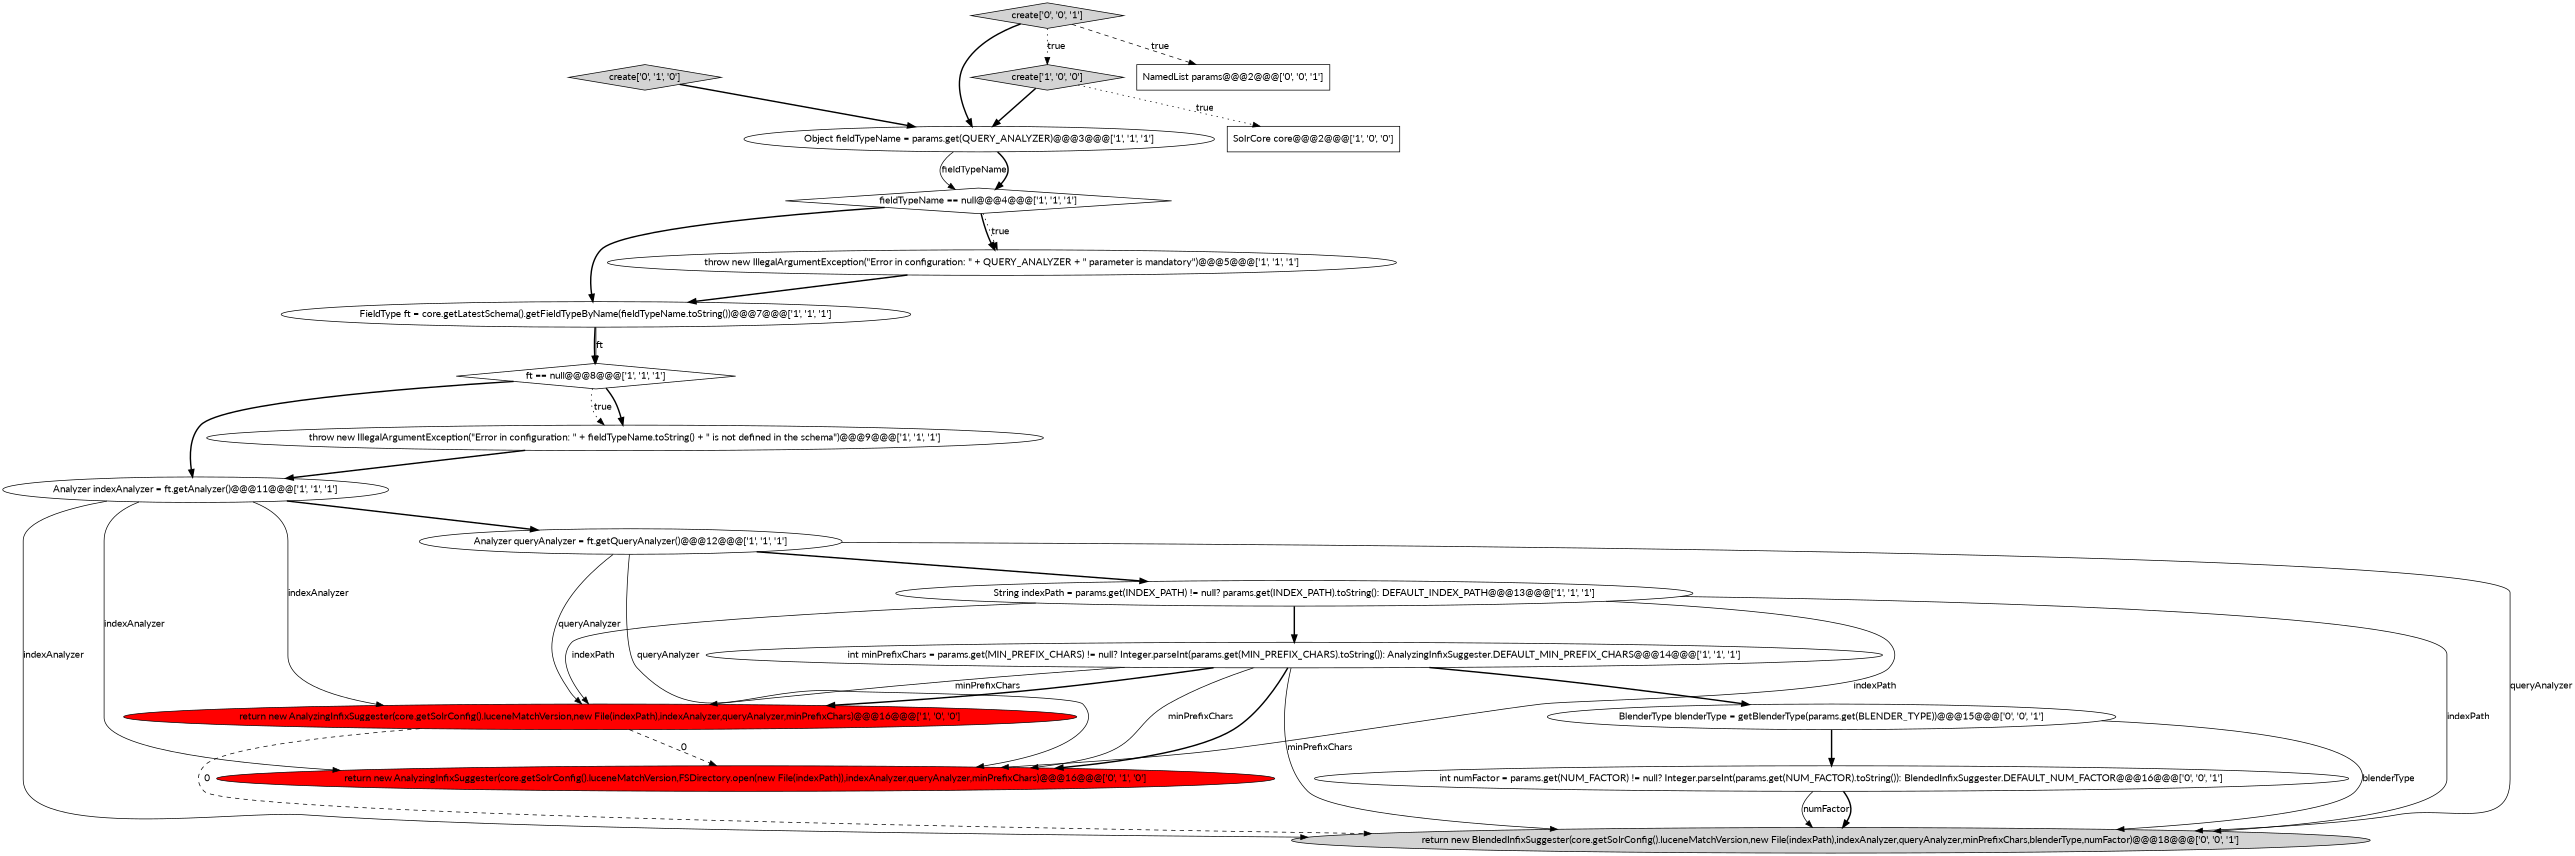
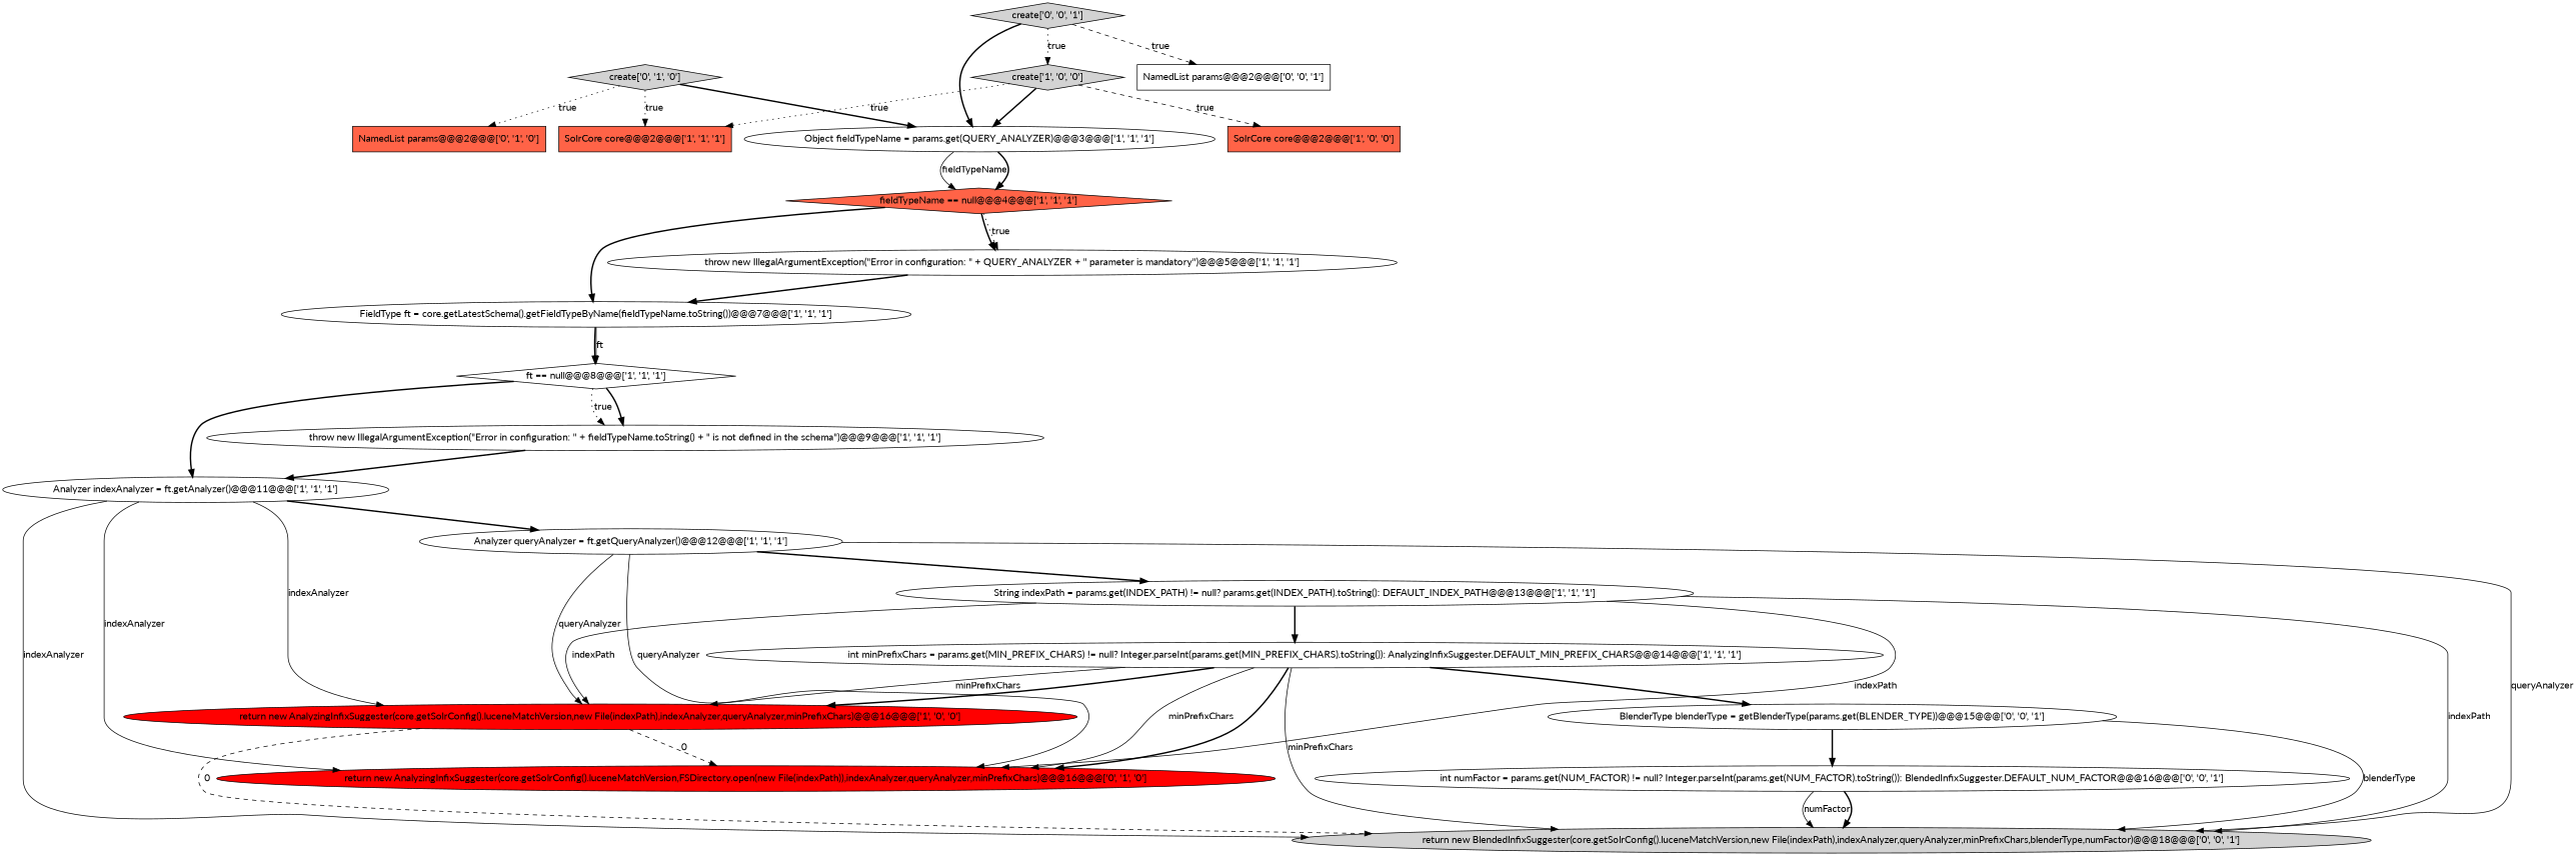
  digraph {
    fontname=Lato
    node [fillcolor=white fontname=Lato shape=ellipse style=filled]
    edge [fontname=Lato style=bold]
    n1 [label="int minPrefixChars = params.get(MIN_PREFIX_CHARS) != null? Integer.parseInt(params.get(MIN_PREFIX_CHARS).toString()): AnalyzingInfixSuggester.DEFAULT_MIN_PREFIX_CHARS@@@14@@@['1', '1', '1']"]
    n2 [fillcolor=lightgray label="return new BlendedInfixSuggester(core.getSolrConfig().luceneMatchVersion,new File(indexPath),indexAnalyzer,queryAnalyzer,minPrefixChars,blenderType,numFactor)@@@18@@@['0', '0', '1']"]
    n3 [label="BlenderType blenderType = getBlenderType(params.get(BLENDER_TYPE))@@@15@@@['0', '0', '1']"]
    n4 [fillcolor=red label="return new AnalyzingInfixSuggester(core.getSolrConfig().luceneMatchVersion,new File(indexPath),indexAnalyzer,queryAnalyzer,minPrefixChars)@@@16@@@['1', '0', '0']"]
    n5 [fillcolor=red label="return new AnalyzingInfixSuggester(core.getSolrConfig().luceneMatchVersion,FSDirectory.open(new File(indexPath)),indexAnalyzer,queryAnalyzer,minPrefixChars)@@@16@@@['0', '1', '0']"]
    n6 [label="int numFactor = params.get(NUM_FACTOR) != null? Integer.parseInt(params.get(NUM_FACTOR).toString()): BlendedInfixSuggester.DEFAULT_NUM_FACTOR@@@16@@@['0', '0', '1']"]
    n7 [label="FieldType ft = core.getLatestSchema().getFieldTypeByName(fieldTypeName.toString())@@@7@@@['1', '1', '1']"]
    n8 [label="ft == null@@@8@@@['1', '1', '1']" shape=diamond]
    n9 [label="Analyzer indexAnalyzer = ft.getAnalyzer()@@@11@@@['1', '1', '1']"]
    n10 [label="throw new IllegalArgumentException(\"Error in configuration: \" + fieldTypeName.toString() + \" is not defined in the schema\")@@@9@@@['1', '1', '1']"]
-   n11 [label="SolrCore core@@@2@@@['1', '0', '0']" shape=box]
+   n11 [fillcolor=tomato label="SolrCore core@@@2@@@['1', '0', '0']" shape=box]
    n12 [fillcolor=lightgray label="create['0', '1', '0']" shape=diamond]
    n13 [label="Object fieldTypeName = params.get(QUERY_ANALYZER)@@@3@@@['1', '1', '1']"]
-   n16 [label="fieldTypeName == null@@@4@@@['1', '1', '1']" shape=diamond]
+   n14 [fillcolor=tomato label="NamedList params@@@2@@@['0', '1', '0']" shape=box]
+   n15 [fillcolor=tomato label="SolrCore core@@@2@@@['1', '1', '1']" shape=box]
+   n16 [fillcolor=tomato label="fieldTypeName == null@@@4@@@['1', '1', '1']" shape=diamond]
    n17 [label="throw new IllegalArgumentException(\"Error in configuration: \" + QUERY_ANALYZER + \" parameter is mandatory\")@@@5@@@['1', '1', '1']"]
    n18 [label="Analyzer queryAnalyzer = ft.getQueryAnalyzer()@@@12@@@['1', '1', '1']"]
    n19 [label="String indexPath = params.get(INDEX_PATH) != null? params.get(INDEX_PATH).toString(): DEFAULT_INDEX_PATH@@@13@@@['1', '1', '1']"]
    n20 [fillcolor=lightgray label="create['1', '0', '0']" shape=diamond]
    n21 [label="NamedList params@@@2@@@['0', '0', '1']" shape=box]
    n22 [fillcolor=lightgray label="create['0', '0', '1']" shape=diamond]
    n1 -> n2 [label=minPrefixChars style=solid]
    n1 -> n3
    n1 -> n4 [label=minPrefixChars style=solid]
    n1 -> n4
    n1 -> n5 [label=minPrefixChars style=solid]
    n1 -> n5
    n3 -> n2 [label=blenderType style=solid]
    n3 -> n6
    n4 -> n2 [label=0 style=dashed]
    n4 -> n5 [label=0 style=dashed]
    n6 -> n2 [label=numFactor style=solid]
    n6 -> n2
    n7 -> n8
    n7 -> n8 [label=ft style=solid]
    n8 -> n9
    n8 -> n10
    n8 -> n10 [label=true style=dotted]
    n9 -> n2 [label=indexAnalyzer style=solid]
    n9 -> n4 [label=indexAnalyzer style=solid]
    n9 -> n5 [label=indexAnalyzer style=solid]
    n9 -> n18
    n10 -> n9
    n12 -> n13
+   n12 -> n14 [label=true style=dotted]
+   n12 -> n15 [label=true style=dotted]
    n13 -> n16 [label=fieldTypeName style=solid]
    n13 -> n16
    n16 -> n7
    n16 -> n17 [label=true style=dotted]
    n16 -> n17
    n17 -> n7
    n18 -> n2 [label=queryAnalyzer style=solid]
    n18 -> n4 [label=queryAnalyzer style=solid]
    n18 -> n5 [label=queryAnalyzer style=solid]
    n18 -> n19
    n19 -> n1
    n19 -> n2 [label=indexPath style=solid]
    n19 -> n4 [label=indexPath style=solid]
    n19 -> n5 [label=indexPath style=solid]
-   n20 -> n11 [label=true style=dotted]
+   n20 -> n11 [label=true style=dashed]
    n20 -> n13
+   n20 -> n15 [label=true style=dotted]
    n22 -> n13
    n22 -> n20 [label=true style=dotted]
    n22 -> n21 [label=true style=dashed]
  }
